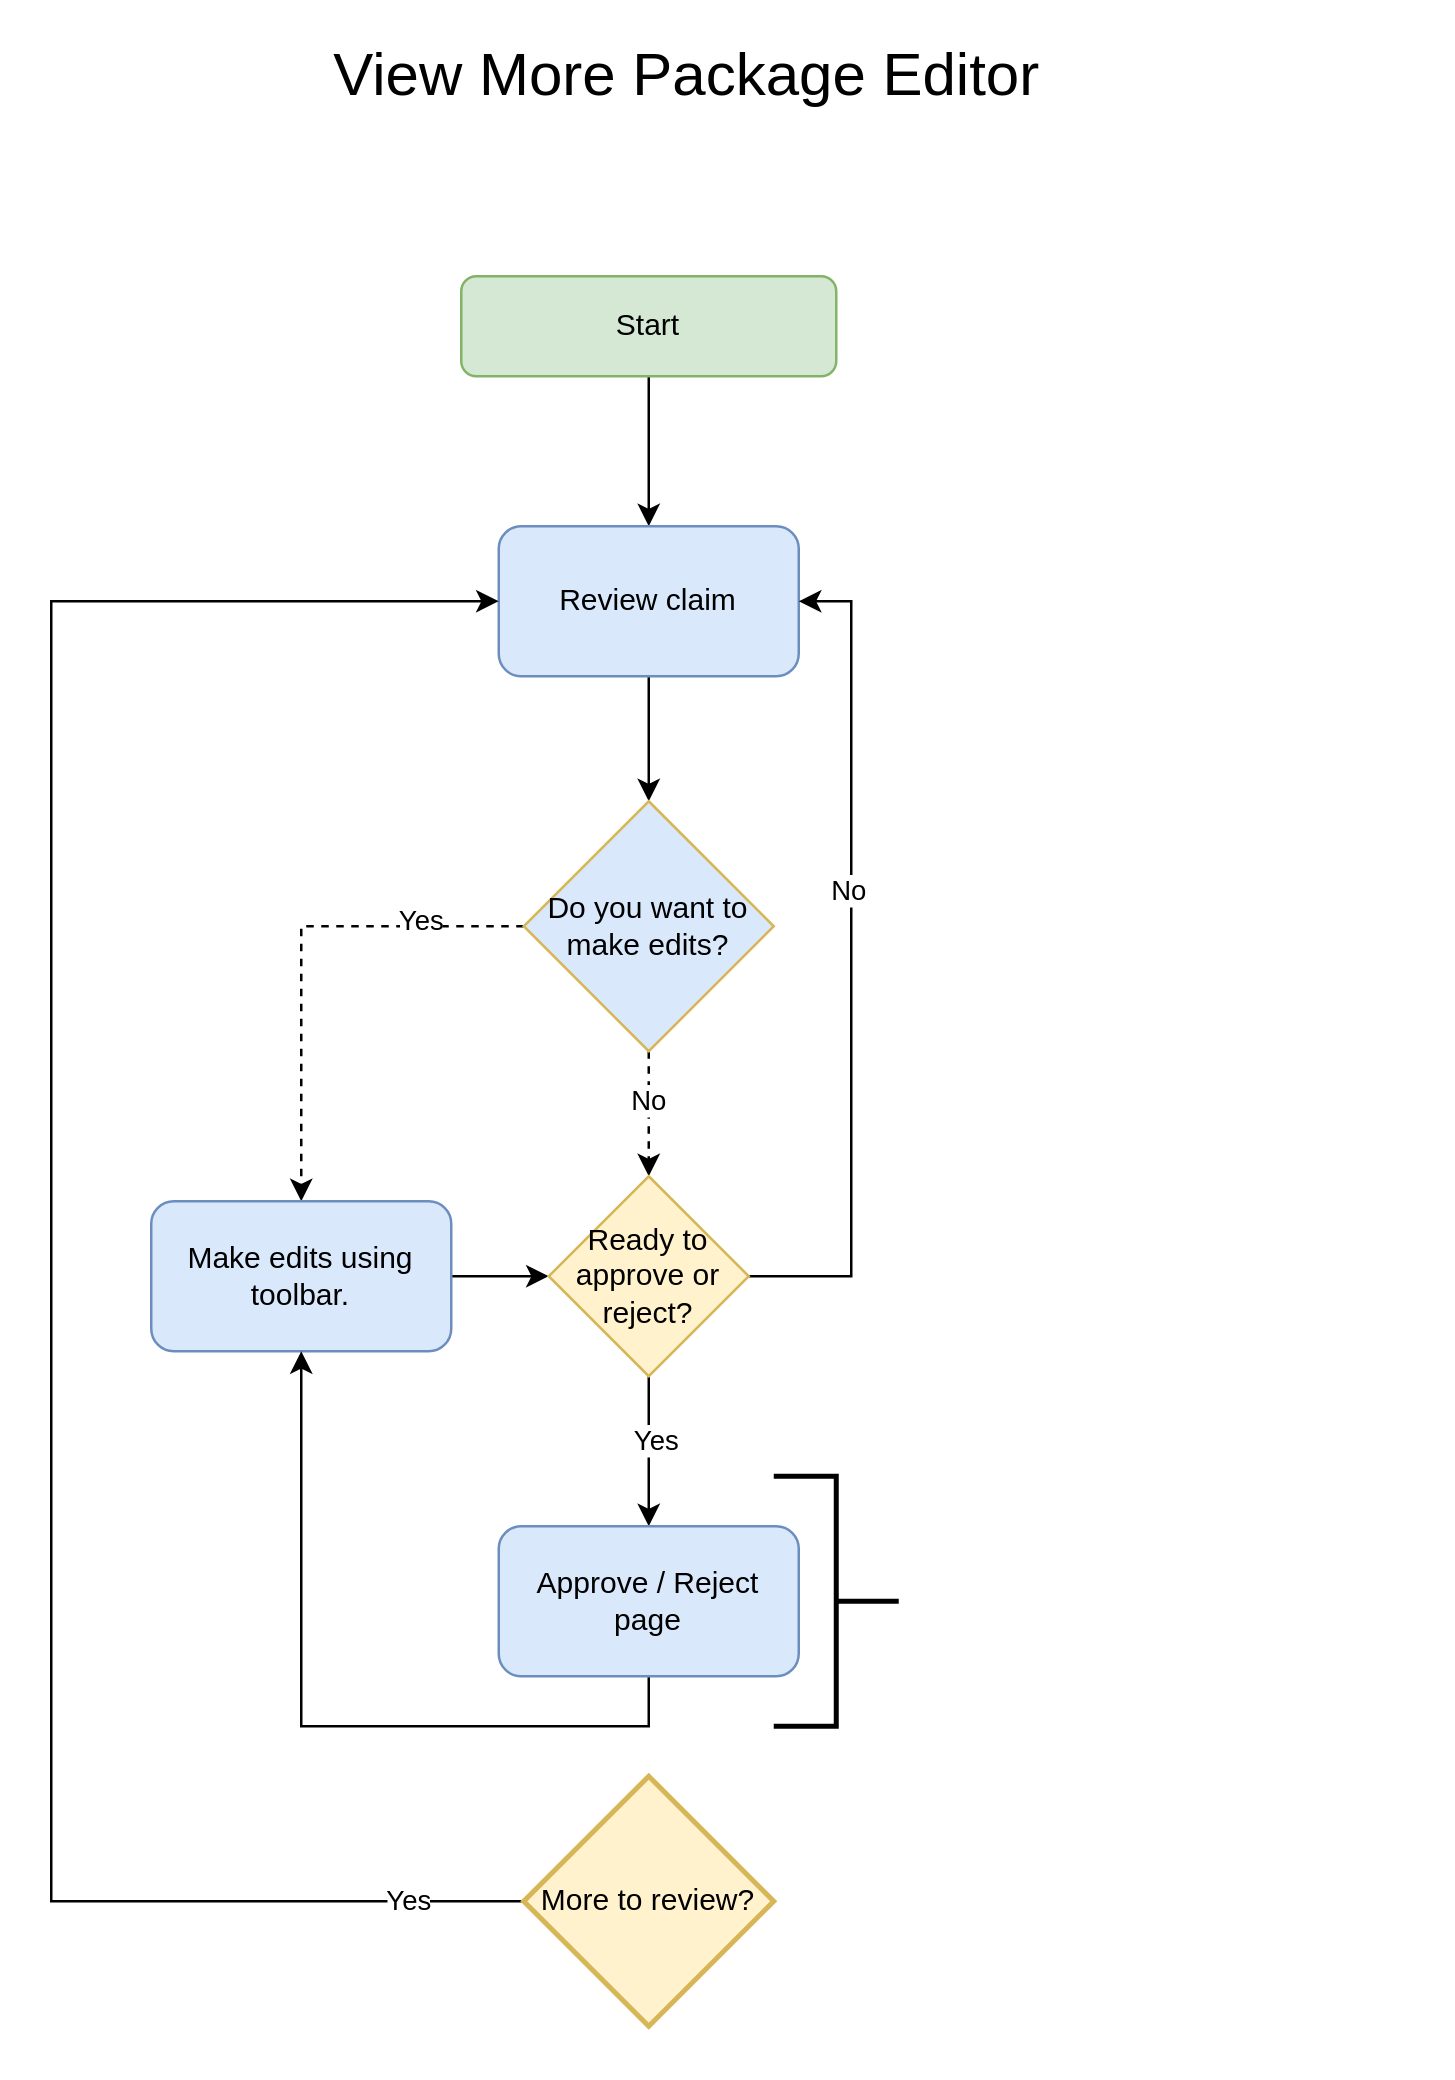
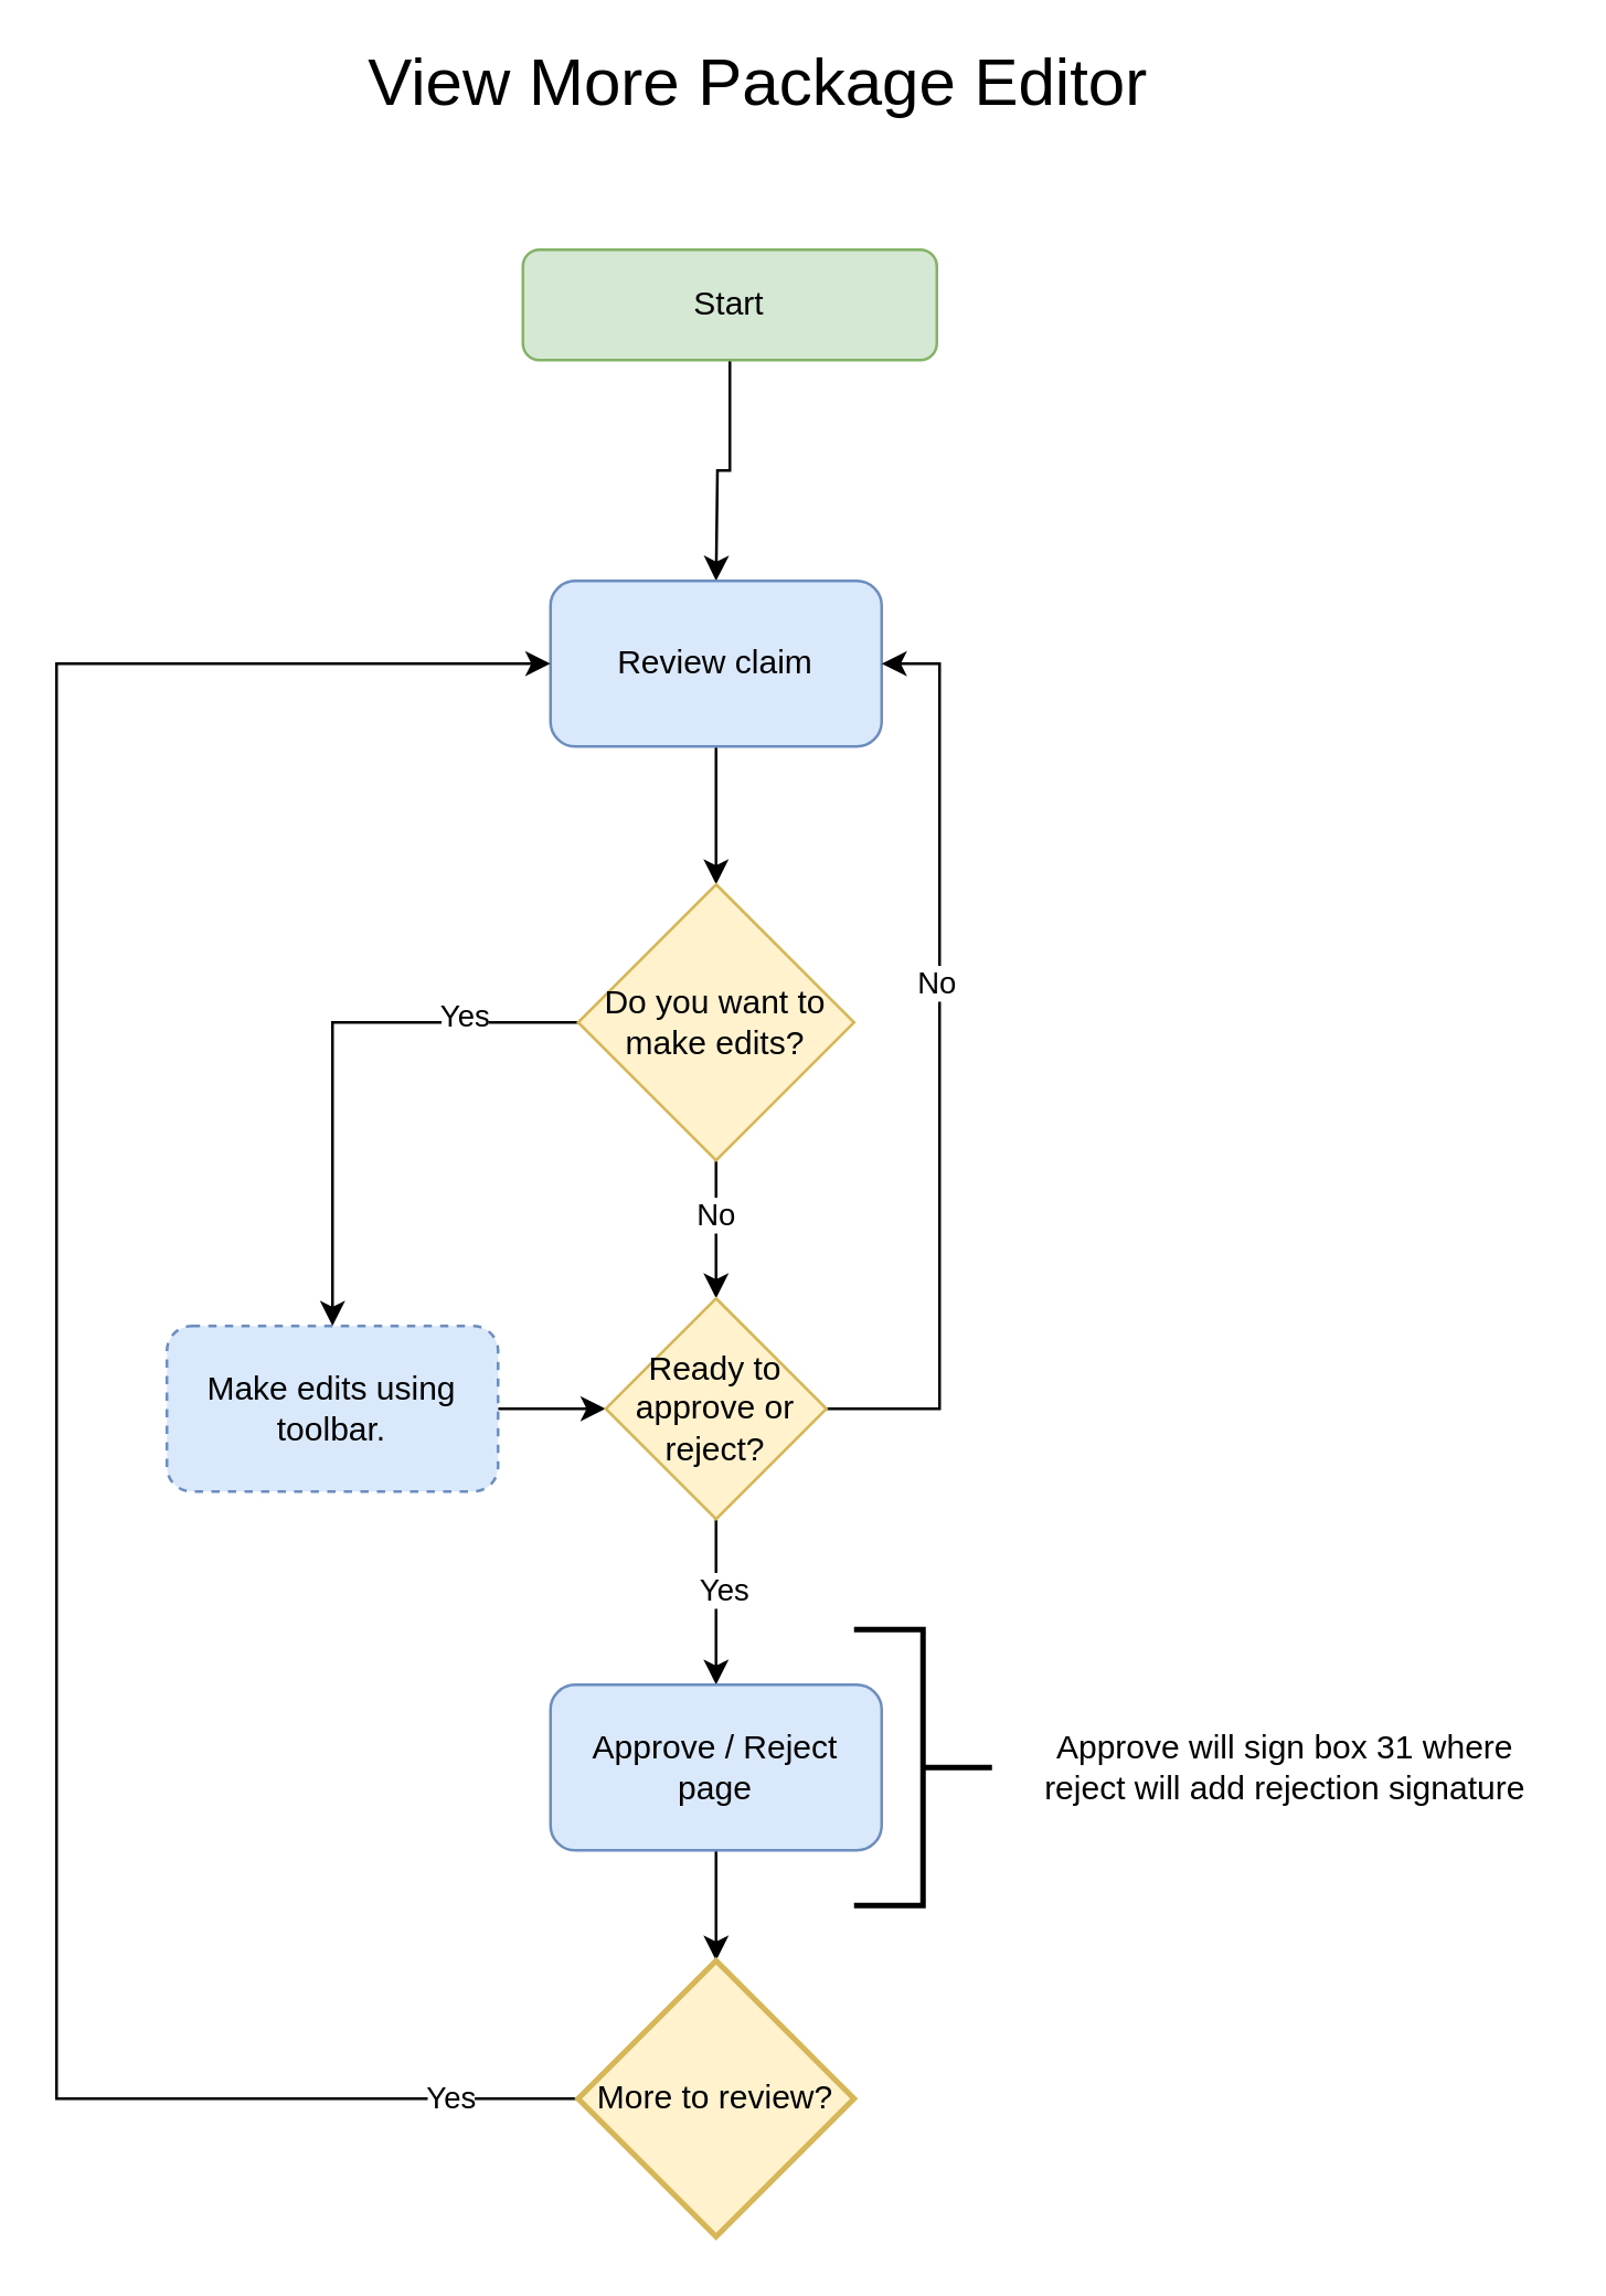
  <mxCell id="0" />
  <mxCell id="1" parent="0" />
  <mxCell id="2" style="edgeStyle=orthogonalEdgeStyle;rounded=0;orthogonalLoop=1;jettySize=auto;html=1;exitX=0.5;exitY=1;exitDx=0;exitDy=0;" parent="1" source="3" edge="1"><mxGeometry relative="1" as="geometry"><mxPoint x="259" y="210" as="targetPoint" /></mxGeometry></mxCell>
- <mxCell id="3" value="Start" style="rounded=1;whiteSpace=wrap;html=1;fontSize=12;glass=0;strokeWidth=1;shadow=0;fillColor=#d5e8d4;strokeColor=#82b366;" parent="1" vertex="1"><mxGeometry x="184" y="110" width="150" height="40" as="geometry" /></mxCell>
+ <mxCell id="3" value="Start" style="rounded=1;whiteSpace=wrap;html=1;fontSize=12;glass=0;strokeWidth=1;shadow=0;fillColor=#d5e8d4;strokeColor=#82b366;" parent="1" vertex="1"><mxGeometry x="189" y="90" width="150" height="40" as="geometry" /></mxCell>
  <mxCell id="4" value="&lt;font style=&quot;font-size: 24px&quot;&gt;View More Package Editor&lt;/font&gt;" style="text;html=1;align=center;verticalAlign=middle;resizable=0;points=[];autosize=1;" parent="1" vertex="1"><mxGeometry x="124" y="20" width="300" height="20" as="geometry" /></mxCell>
  <mxCell id="5" style="edgeStyle=orthogonalEdgeStyle;rounded=0;orthogonalLoop=1;jettySize=auto;html=1;exitX=0.5;exitY=1;exitDx=0;exitDy=0;entryX=0.5;entryY=0;entryDx=0;entryDy=0;" edge="1" parent="1" source="6" target="11"><mxGeometry relative="1" as="geometry" /></mxCell>
  <mxCell id="6" value="Review claim" style="rounded=1;whiteSpace=wrap;html=1;fillColor=#dae8fc;strokeColor=#6c8ebf;" vertex="1" parent="1"><mxGeometry x="199" y="210" width="120" height="60" as="geometry" /></mxCell>
- <mxCell id="7" style="edgeStyle=orthogonalEdgeStyle;rounded=0;orthogonalLoop=1;jettySize=auto;html=1;exitX=0;exitY=0.5;exitDx=0;exitDy=0;entryX=0.5;entryY=0;entryDx=0;entryDy=0;dashed=1;" edge="1" parent="1" source="11" target="13"><mxGeometry relative="1" as="geometry" /></mxCell>
+ <mxCell id="7" style="edgeStyle=orthogonalEdgeStyle;rounded=0;orthogonalLoop=1;jettySize=auto;html=1;exitX=0;exitY=0.5;exitDx=0;exitDy=0;entryX=0.5;entryY=0;entryDx=0;entryDy=0;" edge="1" parent="1" source="11" target="13"><mxGeometry relative="1" as="geometry" /></mxCell>
  <mxCell id="8" value="Yes" style="edgeLabel;html=1;align=center;verticalAlign=middle;resizable=0;points=[];" vertex="1" connectable="0" parent="7"><mxGeometry x="-0.578" y="-3" relative="1" as="geometry"><mxPoint as="offset" /></mxGeometry></mxCell>
- <mxCell id="9" style="edgeStyle=orthogonalEdgeStyle;rounded=0;orthogonalLoop=1;jettySize=auto;html=1;exitX=0.5;exitY=1;exitDx=0;exitDy=0;entryX=0.5;entryY=0;entryDx=0;entryDy=0;dashed=1;" edge="1" parent="1" source="11" target="18"><mxGeometry relative="1" as="geometry" /></mxCell>
+ <mxCell id="9" style="edgeStyle=orthogonalEdgeStyle;rounded=0;orthogonalLoop=1;jettySize=auto;html=1;exitX=0.5;exitY=1;exitDx=0;exitDy=0;entryX=0.5;entryY=0;entryDx=0;entryDy=0;" edge="1" parent="1" source="11" target="18"><mxGeometry relative="1" as="geometry" /></mxCell>
  <mxCell id="10" value="No" style="edgeLabel;html=1;align=center;verticalAlign=middle;resizable=0;points=[];" vertex="1" connectable="0" parent="9"><mxGeometry x="-0.25" y="-1" relative="1" as="geometry"><mxPoint as="offset" /></mxGeometry></mxCell>
- <mxCell id="11" value="Do you want to make edits?" style="rhombus;whiteSpace=wrap;html=1;fillColor=#dae8fc;strokeColor=#d6b656;" vertex="1" parent="1"><mxGeometry x="209" y="320" width="100" height="100" as="geometry" /></mxCell>
+ <mxCell id="11" value="Do you want to make edits?" style="rhombus;whiteSpace=wrap;html=1;fillColor=#fff2cc;strokeColor=#d6b656;" vertex="1" parent="1"><mxGeometry x="209" y="320" width="100" height="100" as="geometry" /></mxCell>
  <mxCell id="12" style="edgeStyle=orthogonalEdgeStyle;rounded=0;orthogonalLoop=1;jettySize=auto;html=1;exitX=1;exitY=0.5;exitDx=0;exitDy=0;entryX=0;entryY=0.5;entryDx=0;entryDy=0;" edge="1" parent="1" source="13" target="18"><mxGeometry relative="1" as="geometry" /></mxCell>
- <mxCell id="13" value="Make edits using toolbar." style="rounded=1;whiteSpace=wrap;html=1;fillColor=#dae8fc;strokeColor=#6c8ebf;" vertex="1" parent="1"><mxGeometry x="60" y="480" width="120" height="60" as="geometry" /></mxCell>
+ <mxCell id="13" value="Make edits using toolbar." style="rounded=1;whiteSpace=wrap;html=1;fillColor=#dae8fc;strokeColor=#6c8ebf;dashed=1;" vertex="1" parent="1"><mxGeometry x="60" y="480" width="120" height="60" as="geometry" /></mxCell>
  <mxCell id="14" style="edgeStyle=orthogonalEdgeStyle;rounded=0;orthogonalLoop=1;jettySize=auto;html=1;exitX=0.5;exitY=1;exitDx=0;exitDy=0;entryX=0.5;entryY=0;entryDx=0;entryDy=0;" edge="1" parent="1" source="18" target="20"><mxGeometry relative="1" as="geometry" /></mxCell>
  <mxCell id="15" value="Yes" style="edgeLabel;html=1;align=center;verticalAlign=middle;resizable=0;points=[];" vertex="1" connectable="0" parent="14"><mxGeometry x="-0.167" y="2" relative="1" as="geometry"><mxPoint as="offset" /></mxGeometry></mxCell>
  <mxCell id="16" style="edgeStyle=orthogonalEdgeStyle;rounded=0;orthogonalLoop=1;jettySize=auto;html=1;exitX=1;exitY=0.5;exitDx=0;exitDy=0;entryX=1;entryY=0.5;entryDx=0;entryDy=0;" edge="1" parent="1" source="18" target="6"><mxGeometry relative="1" as="geometry"><mxPoint x="360" y="240" as="targetPoint" /><Array as="points"><mxPoint x="340" y="510" /><mxPoint x="340" y="240" /></Array></mxGeometry></mxCell>
  <mxCell id="17" value="No" style="edgeLabel;html=1;align=center;verticalAlign=middle;resizable=0;points=[];" vertex="1" connectable="0" parent="16"><mxGeometry x="0.18" y="2" relative="1" as="geometry"><mxPoint as="offset" /></mxGeometry></mxCell>
  <mxCell id="18" value="Ready to approve or reject?" style="rhombus;whiteSpace=wrap;html=1;fillColor=#fff2cc;strokeColor=#d6b656;" vertex="1" parent="1"><mxGeometry x="219" y="470" width="80" height="80" as="geometry" /></mxCell>
- <mxCell id="19" style="edgeStyle=orthogonalEdgeStyle;rounded=0;orthogonalLoop=1;jettySize=auto;html=1;exitX=0.5;exitY=1;exitDx=0;exitDy=0;" edge="1" parent="1" source="20" target="13"><mxGeometry relative="1" as="geometry" /></mxCell>
+ <mxCell id="19" style="edgeStyle=orthogonalEdgeStyle;rounded=0;orthogonalLoop=1;jettySize=auto;html=1;exitX=0.5;exitY=1;exitDx=0;exitDy=0;entryX=0.5;entryY=0;entryDx=0;entryDy=0;entryPerimeter=0;" edge="1" parent="1" source="20" target="25"><mxGeometry relative="1" as="geometry" /></mxCell>
  <mxCell id="20" value="Approve / Reject page" style="rounded=1;whiteSpace=wrap;html=1;fillColor=#dae8fc;strokeColor=#6c8ebf;" vertex="1" parent="1"><mxGeometry x="199" y="610" width="120" height="60" as="geometry" /></mxCell>
  <mxCell id="21" value="" style="strokeWidth=2;html=1;shape=mxgraph.flowchart.annotation_2;align=left;labelPosition=right;pointerEvents=1;direction=west;" vertex="1" parent="1"><mxGeometry x="309" y="590" width="50" height="100" as="geometry" /></mxCell>
+ <mxCell id="22" value="Approve will sign box 31 where &lt;br&gt;reject will add rejection signature" style="text;html=1;align=center;verticalAlign=middle;resizable=0;points=[];autosize=1;" vertex="1" parent="1"><mxGeometry x="370" y="625" width="190" height="30" as="geometry" /></mxCell>
  <mxCell id="23" style="edgeStyle=orthogonalEdgeStyle;rounded=0;orthogonalLoop=1;jettySize=auto;html=1;exitX=0;exitY=0.5;exitDx=0;exitDy=0;exitPerimeter=0;entryX=0;entryY=0.5;entryDx=0;entryDy=0;" edge="1" parent="1" source="25" target="6"><mxGeometry relative="1" as="geometry"><Array as="points"><mxPoint x="20" y="760" /><mxPoint x="20" y="240" /></Array></mxGeometry></mxCell>
  <mxCell id="24" value="Yes" style="edgeLabel;html=1;align=center;verticalAlign=middle;resizable=0;points=[];" vertex="1" connectable="0" parent="23"><mxGeometry x="-0.894" y="-1" relative="1" as="geometry"><mxPoint as="offset" /></mxGeometry></mxCell>
  <mxCell id="25" value="More to review?" style="strokeWidth=2;html=1;shape=mxgraph.flowchart.decision;whiteSpace=wrap;fillColor=#fff2cc;strokeColor=#d6b656;" vertex="1" parent="1"><mxGeometry x="209" y="710" width="100" height="100" as="geometry" /></mxCell>
